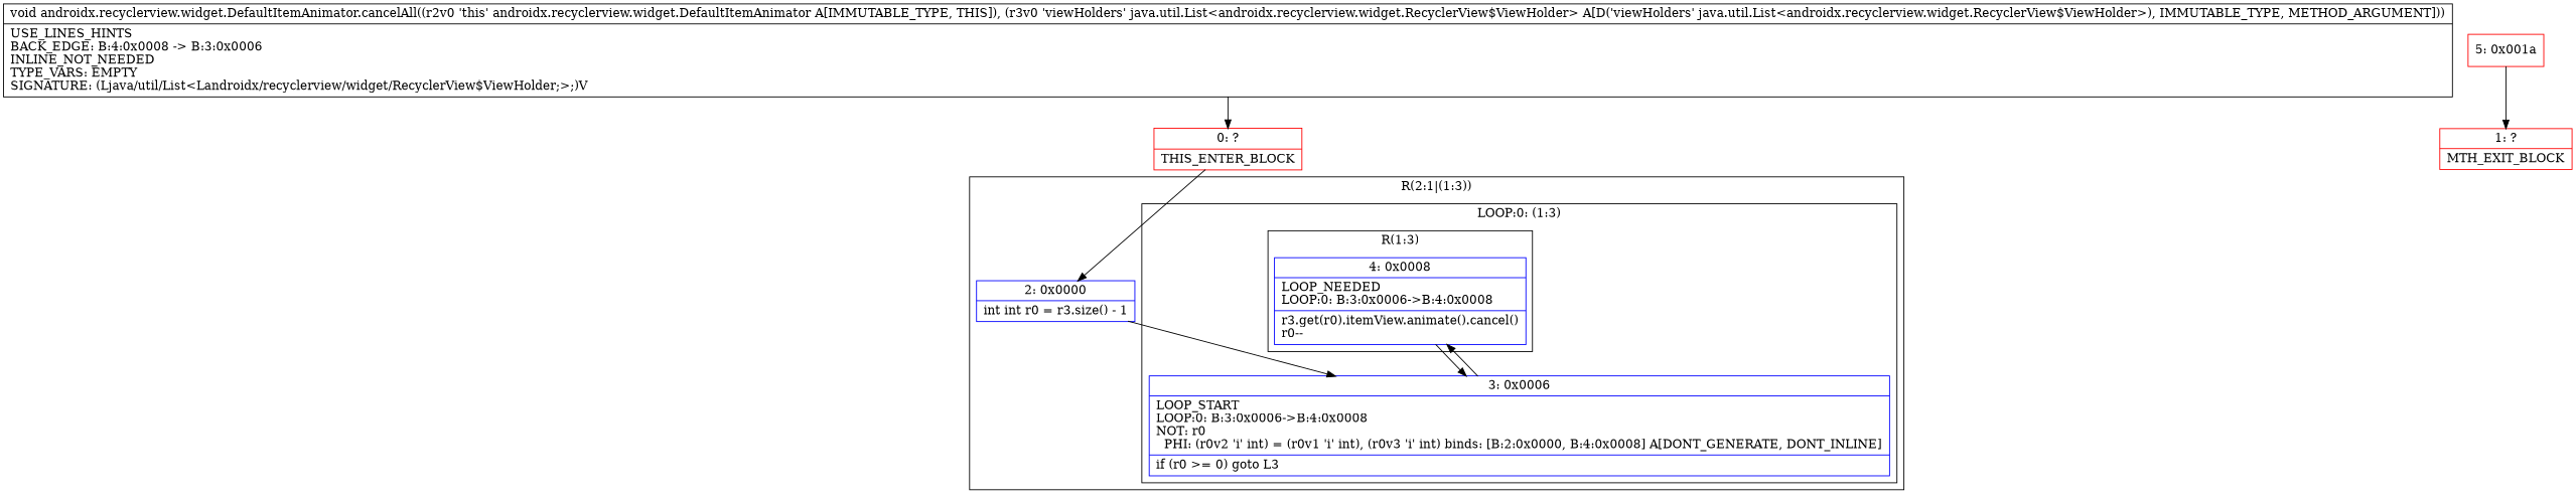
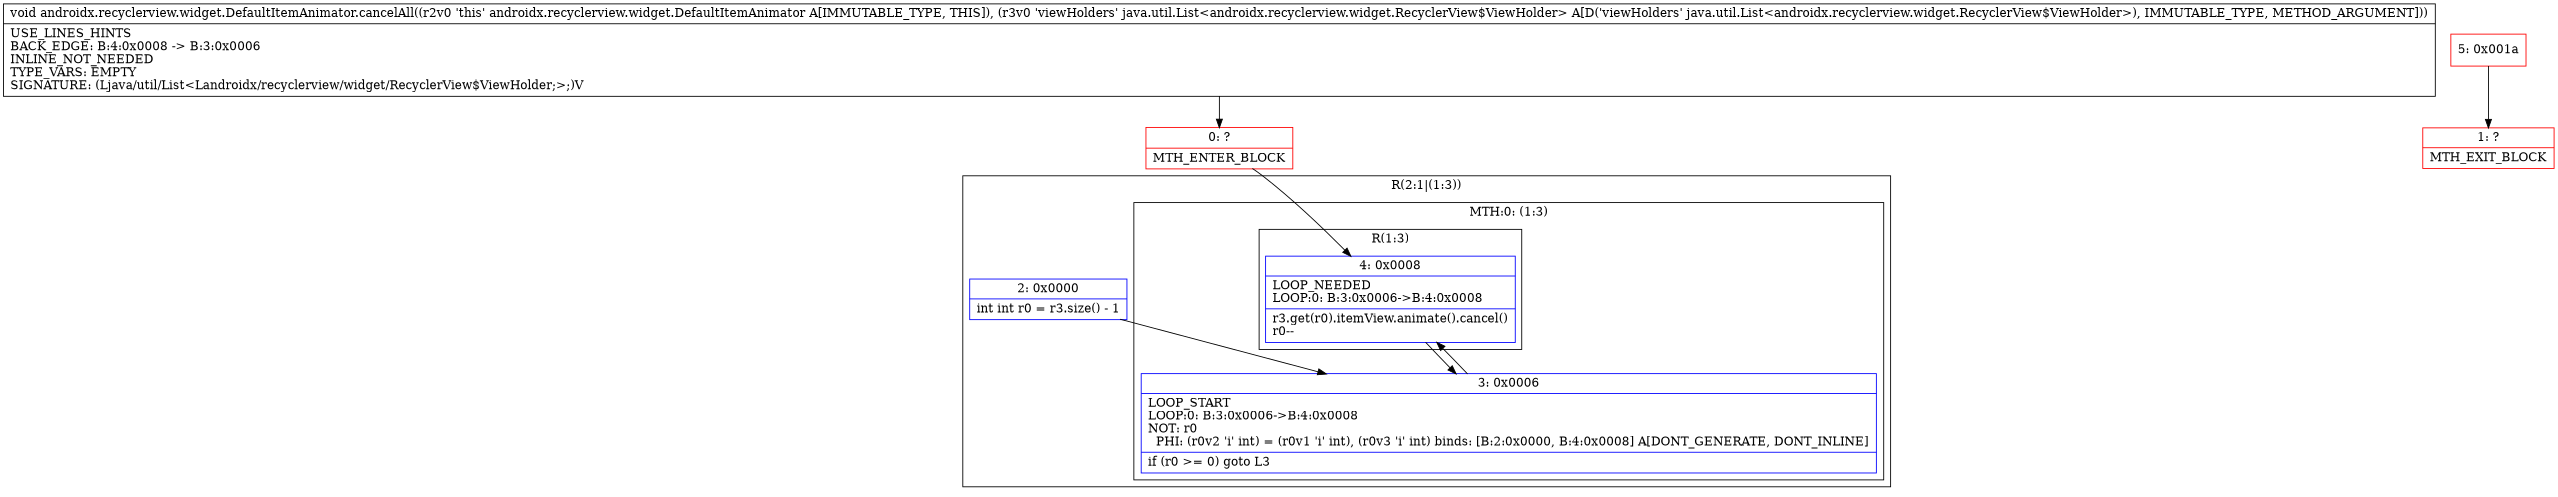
  digraph {
    node [color=blue shape=record]
    n1 [label="{4\:\ 0x0008|LOOP_NEEDED\lLOOP:0: B:3:0x0006\-\>B:4:0x0008\l|r3.get(r0).itemView.animate().cancel()\lr0\-\-\l}"]
    n2 [label="{3\:\ 0x0006|LOOP_START\lLOOP:0: B:3:0x0006\-\>B:4:0x0008\lNOT: r0 \l  PHI: (r0v2 'i' int) = (r0v1 'i' int), (r0v3 'i' int) binds: [B:2:0x0000, B:4:0x0008] A[DONT_GENERATE, DONT_INLINE]\l|if (r0 \>= 0) goto L3\l}"]
    n3 [label="{2\:\ 0x0000|int int r0 = r3.size() \- 1\l}"]
-   n4 [color=red label="{0\:\ ?|THIS_ENTER_BLOCK\l}"]
+   n4 [color=red label="{0\:\ ?|MTH_ENTER_BLOCK\l}"]
    n5 [color=red label="{5\:\ 0x001a}"]
    n6 [color=red label="{1\:\ ?|MTH_EXIT_BLOCK\l}"]
    n7 [label="{void androidx.recyclerview.widget.DefaultItemAnimator.cancelAll((r2v0 'this' androidx.recyclerview.widget.DefaultItemAnimator A[IMMUTABLE_TYPE, THIS]), (r3v0 'viewHolders' java.util.List\<androidx.recyclerview.widget.RecyclerView$ViewHolder\> A[D('viewHolders' java.util.List\<androidx.recyclerview.widget.RecyclerView$ViewHolder\>), IMMUTABLE_TYPE, METHOD_ARGUMENT]))  | USE_LINES_HINTS\lBACK_EDGE: B:4:0x0008 \-\> B:3:0x0006\lINLINE_NOT_NEEDED\lTYPE_VARS: EMPTY\lSIGNATURE: (Ljava\/util\/List\<Landroidx\/recyclerview\/widget\/RecyclerView$ViewHolder;\>;)V\l}" color=""]
    subgraph cluster_1 {
      label="R(2:1|(1:3))"
      n3
      subgraph cluster_2 {
-       label="LOOP:0: (1:3)"
+       label="MTH:0: (1:3)"
        n2
        subgraph cluster_3 {
          label="R(1:3)"
          n1
        }
      }
    }
    n1 -> n2
    n2 -> n1
    n3 -> n2
-   n4 -> n3
+   n4 -> n1
    n5 -> n6
    n7 -> n4
  }
